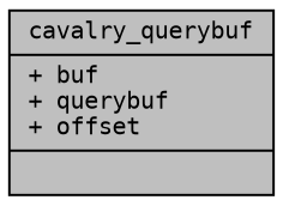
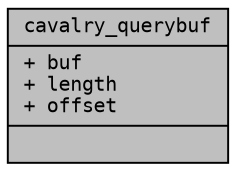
  digraph {
    fontname="DejaVu Sans Mono"
-   n1 [color=black fillcolor=grey75 fontcolor=black fontname="DejaVu Sans Mono" fontsize=10 height=0.2 label="{cavalry_querybuf\n|+ buf\l+ querybuf\l+ offset\l|}" shape=record style=filled width=0.4]
+   n1 [color=black fillcolor=grey75 fontcolor=black fontname="DejaVu Sans Mono" fontsize=10 height=0.2 label="{cavalry_querybuf\n|+ buf\l+ length\l+ offset\l|}" shape=record style=filled width=0.4]
  }
